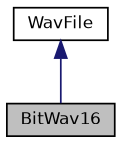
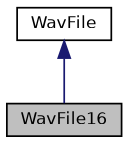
  digraph {
    node [color=black fontname=Helvetica fontsize=10 shape=record style=filled]
-   n1 [fillcolor=grey75 fontcolor=black height=0.2 label=BitWav16 width=0.4]
+   n1 [fillcolor=grey75 fontcolor=black height=0.2 label=WavFile16 width=0.4]
    n2 [fillcolor=white height=0.2 label=WavFile width=0.4]
    n2 -> n1 [color=midnightblue dir=back fontname=Helvetica fontsize=10 labelfontname=Helvetica labelfontsize=10 style=solid]
  }
